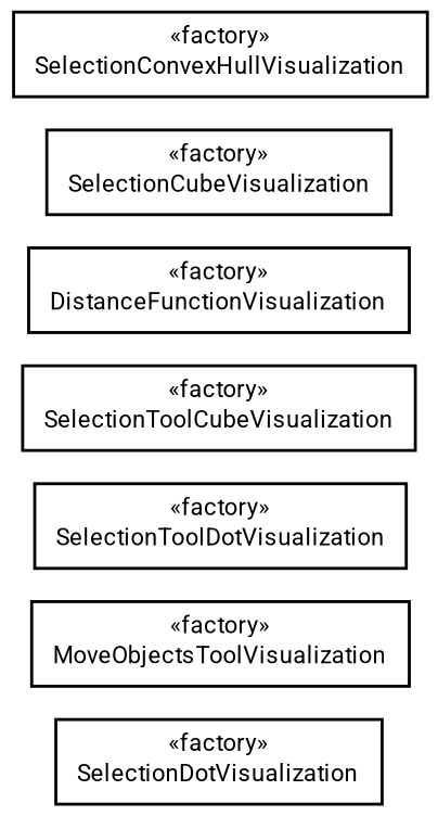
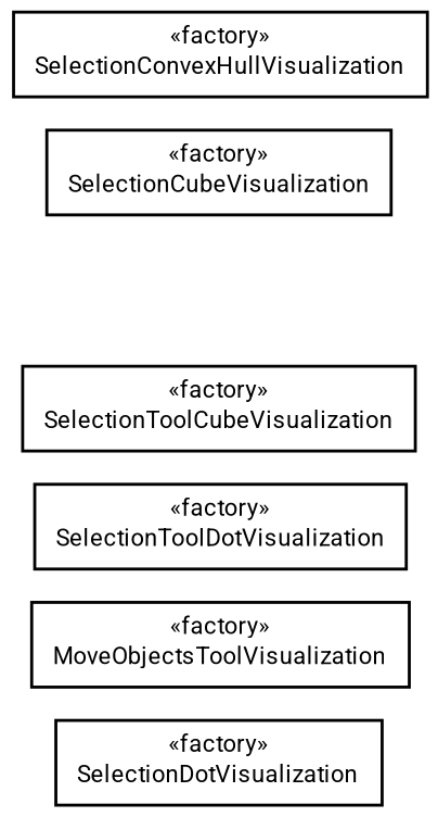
  digraph {
    nodesep=0.15
    rankdir=LR
    ranksep=0.25
    node [fontcolor=black fontname=Roboto fontsize=8 margin=0 shape=plaintext]
    n1 [height=0 label=<<table title="de.lmu.ifi.dbs.elki.visualization.visualizers.scatterplot.selection.SelectionDotVisualization" border="0" cellborder="1" cellspacing="0" cellpadding="2" href="SelectionDotVisualization.html" target="_parent"> 		<tr><td><table border="0" cellspacing="0" cellpadding="1"> 		<tr><td align="center" balign="center"> &#171;factory&#187; </td></tr> 		<tr><td align="center" balign="center"> <font face="Roboto">SelectionDotVisualization</font> </td></tr> 		</table></td></tr> 		</table>> width=0]
    n2 [height=0 label=<<table title="de.lmu.ifi.dbs.elki.visualization.visualizers.scatterplot.selection.MoveObjectsToolVisualization" border="0" cellborder="1" cellspacing="0" cellpadding="2" href="MoveObjectsToolVisualization.html" target="_parent"> 		<tr><td><table border="0" cellspacing="0" cellpadding="1"> 		<tr><td align="center" balign="center"> &#171;factory&#187; </td></tr> 		<tr><td align="center" balign="center"> <font face="Roboto">MoveObjectsToolVisualization</font> </td></tr> 		</table></td></tr> 		</table>> width=0]
    n3 [height=0 label=<<table title="de.lmu.ifi.dbs.elki.visualization.visualizers.scatterplot.selection.SelectionToolDotVisualization" border="0" cellborder="1" cellspacing="0" cellpadding="2" href="SelectionToolDotVisualization.html" target="_parent"> 		<tr><td><table border="0" cellspacing="0" cellpadding="1"> 		<tr><td align="center" balign="center"> &#171;factory&#187; </td></tr> 		<tr><td align="center" balign="center"> <font face="Roboto">SelectionToolDotVisualization</font> </td></tr> 		</table></td></tr> 		</table>> width=0]
    n4 [height=0 label=<<table title="de.lmu.ifi.dbs.elki.visualization.visualizers.scatterplot.selection.SelectionToolCubeVisualization" border="0" cellborder="1" cellspacing="0" cellpadding="2" href="SelectionToolCubeVisualization.html" target="_parent"> 		<tr><td><table border="0" cellspacing="0" cellpadding="1"> 		<tr><td align="center" balign="center"> &#171;factory&#187; </td></tr> 		<tr><td align="center" balign="center"> <font face="Roboto">SelectionToolCubeVisualization</font> </td></tr> 		</table></td></tr> 		</table>> width=0]
-   n5 [height=0 label=<<table title="de.lmu.ifi.dbs.elki.visualization.visualizers.scatterplot.selection.DistanceFunctionVisualization" border="0" cellborder="1" cellspacing="0" cellpadding="2" href="DistanceFunctionVisualization.html" target="_parent"> 		<tr><td><table border="0" cellspacing="0" cellpadding="1"> 		<tr><td align="center" balign="center"> &#171;factory&#187; </td></tr> 		<tr><td align="center" balign="center"> <font face="Roboto">DistanceFunctionVisualization</font> </td></tr> 		</table></td></tr> 		</table>> width=0]
    n6 [height=0 label=<<table title="de.lmu.ifi.dbs.elki.visualization.visualizers.scatterplot.selection.SelectionCubeVisualization" border="0" cellborder="1" cellspacing="0" cellpadding="2" href="SelectionCubeVisualization.html" target="_parent"> 		<tr><td><table border="0" cellspacing="0" cellpadding="1"> 		<tr><td align="center" balign="center"> &#171;factory&#187; </td></tr> 		<tr><td align="center" balign="center"> <font face="Roboto">SelectionCubeVisualization</font> </td></tr> 		</table></td></tr> 		</table>> width=0]
    n7 [height=0 label=<<table title="de.lmu.ifi.dbs.elki.visualization.visualizers.scatterplot.selection.SelectionConvexHullVisualization" border="0" cellborder="1" cellspacing="0" cellpadding="2" href="SelectionConvexHullVisualization.html" target="_parent"> 		<tr><td><table border="0" cellspacing="0" cellpadding="1"> 		<tr><td align="center" balign="center"> &#171;factory&#187; </td></tr> 		<tr><td align="center" balign="center"> <font face="Roboto">SelectionConvexHullVisualization</font> </td></tr> 		</table></td></tr> 		</table>> width=0]
  }
